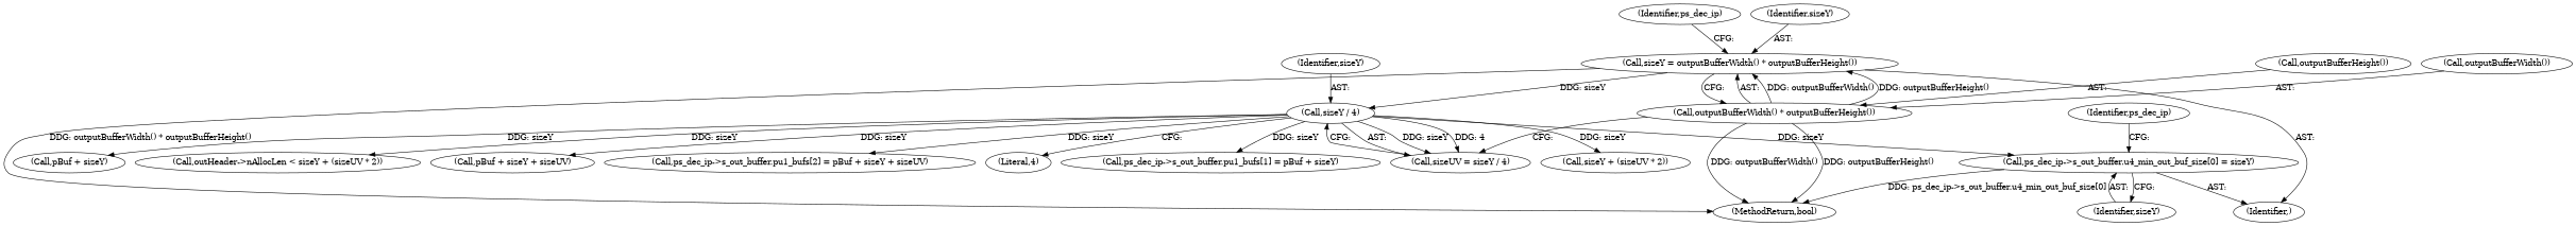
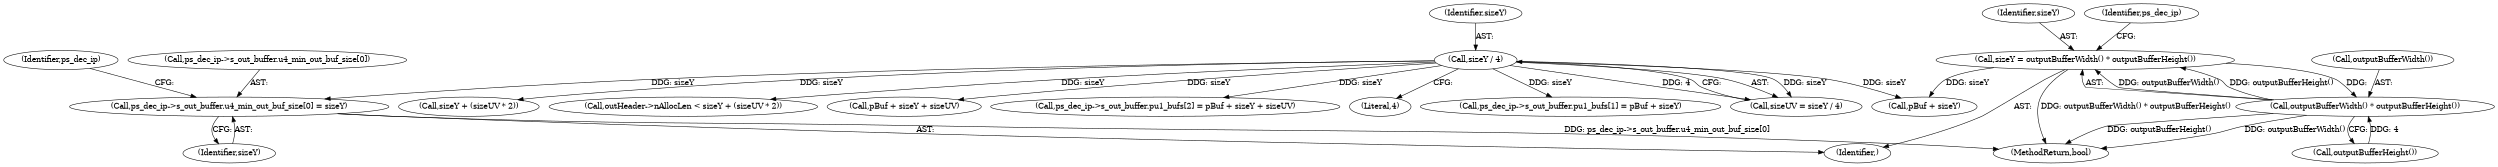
  digraph {
    n1 [label="(Call,ps_dec_ip->s_out_buffer.u4_min_out_buf_size[0] = sizeY)"]
    n2 [label="(Identifier,sizeY)"]
    n3 [label="(MethodReturn,bool)"]
    n4 [label="(Identifier,)"]
    n5 [label="(Call,sizeY / 4)"]
    n6 [label="(Call,sizeY + (sizeUV * 2))"]
    n7 [label="(Call,pBuf + sizeY)"]
    n8 [label="(Call,outHeader->nAllocLen < sizeY + (sizeUV * 2))"]
    n9 [label="(Call,pBuf + sizeY + sizeUV)"]
    n10 [label="(Call,ps_dec_ip->s_out_buffer.pu1_bufs[2] = pBuf + sizeY + sizeUV)"]
    n11 [label="(Literal,4)"]
    n12 [label="(Call,ps_dec_ip->s_out_buffer.pu1_bufs[1] = pBuf + sizeY)"]
    n13 [label="(Call,sizeUV = sizeY / 4)"]
    n14 [label="(Call,sizeY = outputBufferWidth() * outputBufferHeight())"]
    n15 [label="(Call,outputBufferWidth() * outputBufferHeight())"]
    n16 [label="(Call,outputBufferHeight())"]
    n17 [label="(Identifier,ps_dec_ip)"]
    n18 [label="(Identifier,sizeY)"]
    n19 [label="(Call,outputBufferWidth())"]
+   n20 [label="(Call,ps_dec_ip->s_out_buffer.u4_min_out_buf_size[0])"]
    n21 [label="(Identifier,sizeY)"]
    n22 [label="(Identifier,ps_dec_ip)"]
    n1 -> n2 [label="CFG: "]
    n1 -> n3 [label="DDG: ps_dec_ip->s_out_buffer.u4_min_out_buf_size[0]"]
    n1 -> n4 [label="AST: "]
    n2 -> n1 [label="AST: "]
    n5 -> n1 [label="DDG: sizeY"]
    n5 -> n6 [label="DDG: sizeY"]
    n5 -> n7 [label="DDG: sizeY"]
    n5 -> n8 [label="DDG: sizeY"]
    n5 -> n9 [label="DDG: sizeY"]
    n5 -> n10 [label="DDG: sizeY"]
    n5 -> n11 [label="CFG: "]
    n5 -> n12 [label="DDG: sizeY"]
    n5 -> n13 [label="AST: "]
    n5 -> n13 [label="DDG: sizeY"]
    n5 -> n13 [label="DDG: 4"]
    n13 -> n5 [label="CFG: "]
    n14 -> n3 [label="DDG: outputBufferWidth() * outputBufferHeight()"]
    n14 -> n4 [label="AST: "]
-   n14 -> n5 [label="DDG: sizeY"]
-   n14 -> n15 [label="CFG: "]
+   n14 -> n7 [label="DDG: sizeY"]
+   n14 -> n15 [label="DDG: "]
    n15 -> n3 [label="DDG: outputBufferHeight()"]
    n15 -> n3 [label="DDG: outputBufferWidth()"]
    n15 -> n14 [label="AST: "]
    n15 -> n14 [label="DDG: outputBufferWidth()"]
    n15 -> n14 [label="DDG: outputBufferHeight()"]
-   n15 -> n13 [label="CFG: "]
-   n16 -> n15 [label="AST: "]
+   n15 -> n16 [label="CFG: "]
+   n16 -> n15 [label="DDG: 4"]
    n17 -> n14 [label="CFG: "]
    n18 -> n14 [label="AST: "]
    n19 -> n15 [label="AST: "]
+   n20 -> n1 [label="AST: "]
    n21 -> n5 [label="AST: "]
    n22 -> n1 [label="CFG: "]
  }
